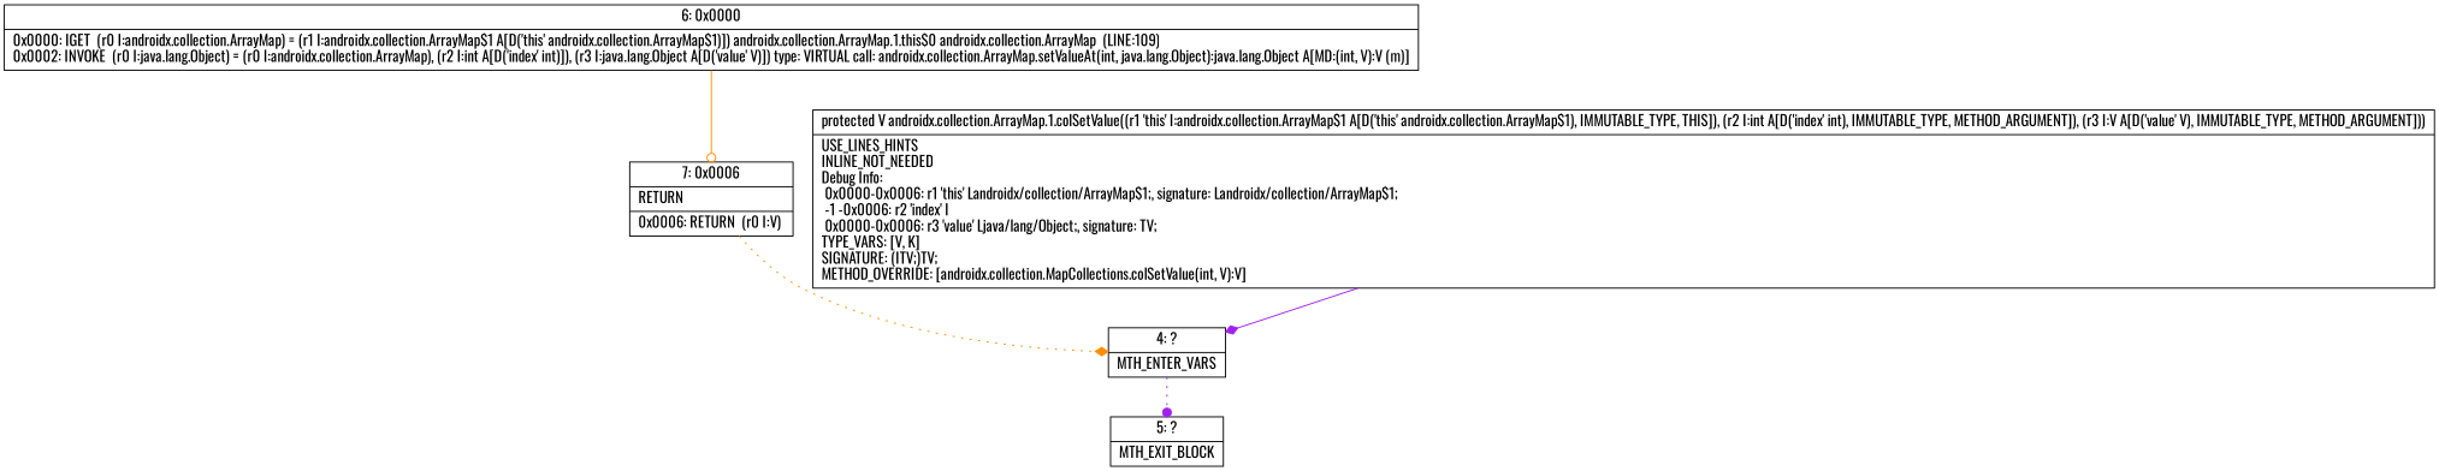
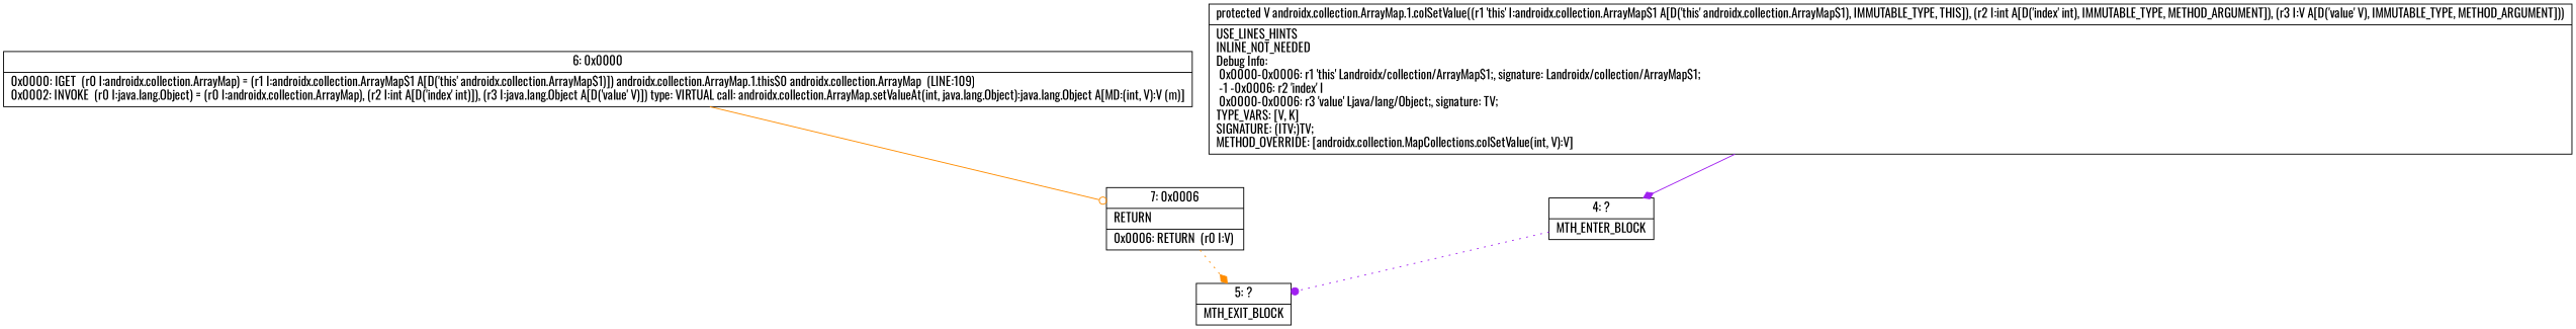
  digraph {
    fontname=Oswald
    node [fontname=Oswald shape=record]
    edge [arrowhead=diamond color=purple fontname=Oswald style=dotted]
-   n1 [label="{4\:\ ?|MTH_ENTER_VARS\l}"]
+   n1 [label="{4\:\ ?|MTH_ENTER_BLOCK\l}"]
    n2 [label="{5\:\ ?|MTH_EXIT_BLOCK\l}"]
    n3 [label="{6\:\ 0x0000|0x0000: IGET  (r0 I:androidx.collection.ArrayMap) = (r1 I:androidx.collection.ArrayMap$1 A[D('this' androidx.collection.ArrayMap$1)]) androidx.collection.ArrayMap.1.this$0 androidx.collection.ArrayMap  (LINE:109)\l0x0002: INVOKE  (r0 I:java.lang.Object) = (r0 I:androidx.collection.ArrayMap), (r2 I:int A[D('index' int)]), (r3 I:java.lang.Object A[D('value' V)]) type: VIRTUAL call: androidx.collection.ArrayMap.setValueAt(int, java.lang.Object):java.lang.Object A[MD:(int, V):V (m)]\l}"]
    n4 [label="{7\:\ 0x0006|RETURN\l|0x0006: RETURN  (r0 I:V) \l}"]
    n5 [label="{protected V androidx.collection.ArrayMap.1.colSetValue((r1 'this' I:androidx.collection.ArrayMap$1 A[D('this' androidx.collection.ArrayMap$1), IMMUTABLE_TYPE, THIS]), (r2 I:int A[D('index' int), IMMUTABLE_TYPE, METHOD_ARGUMENT]), (r3 I:V A[D('value' V), IMMUTABLE_TYPE, METHOD_ARGUMENT]))  | USE_LINES_HINTS\lINLINE_NOT_NEEDED\lDebug Info:\l  0x0000\-0x0006: r1 'this' Landroidx\/collection\/ArrayMap$1;, signature: Landroidx\/collection\/ArrayMap$1;\l  \-1 \-0x0006: r2 'index' I\l  0x0000\-0x0006: r3 'value' Ljava\/lang\/Object;, signature: TV;\lTYPE_VARS: [V, K]\lSIGNATURE: (ITV;)TV;\lMETHOD_OVERRIDE: [androidx.collection.MapCollections.colSetValue(int, V):V]\l}"]
    n1 -> n2 [arrowhead=dot]
    n3 -> n4 [arrowhead=odot color=darkorange style=solid]
-   n4 -> n1 [color=darkorange]
+   n4 -> n2 [color=darkorange]
    n5 -> n1 [style=solid]
  }
